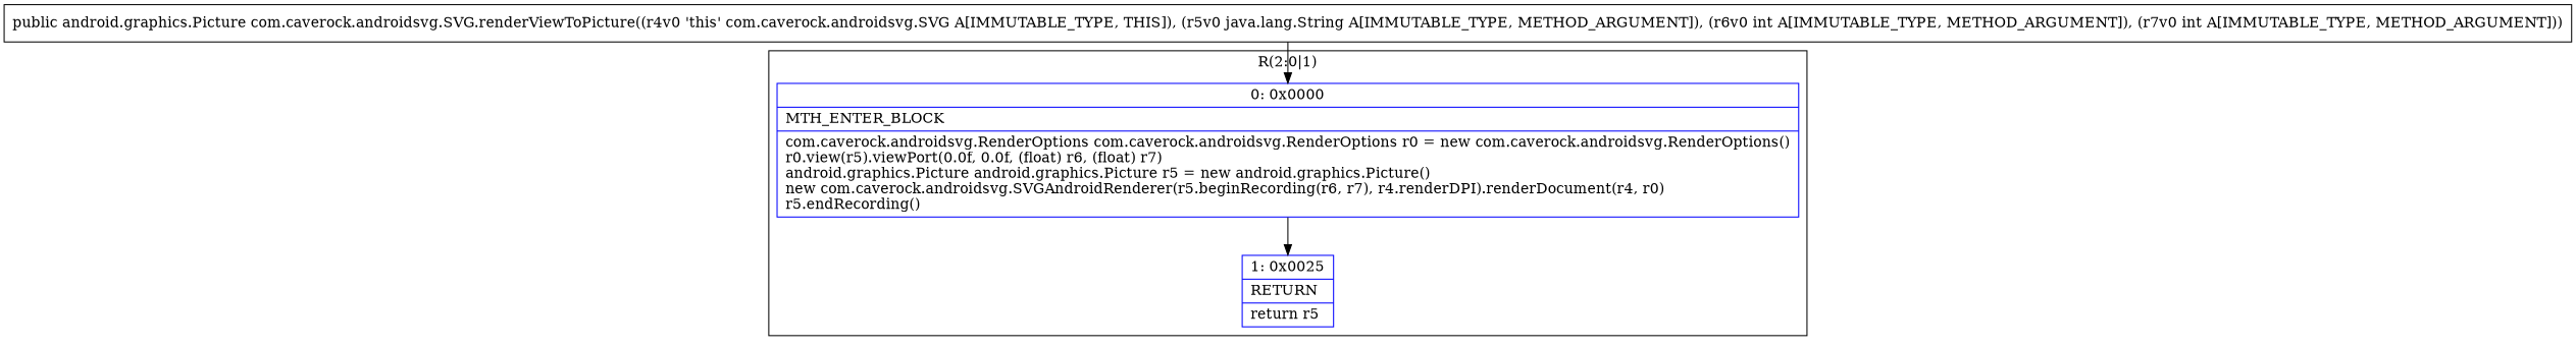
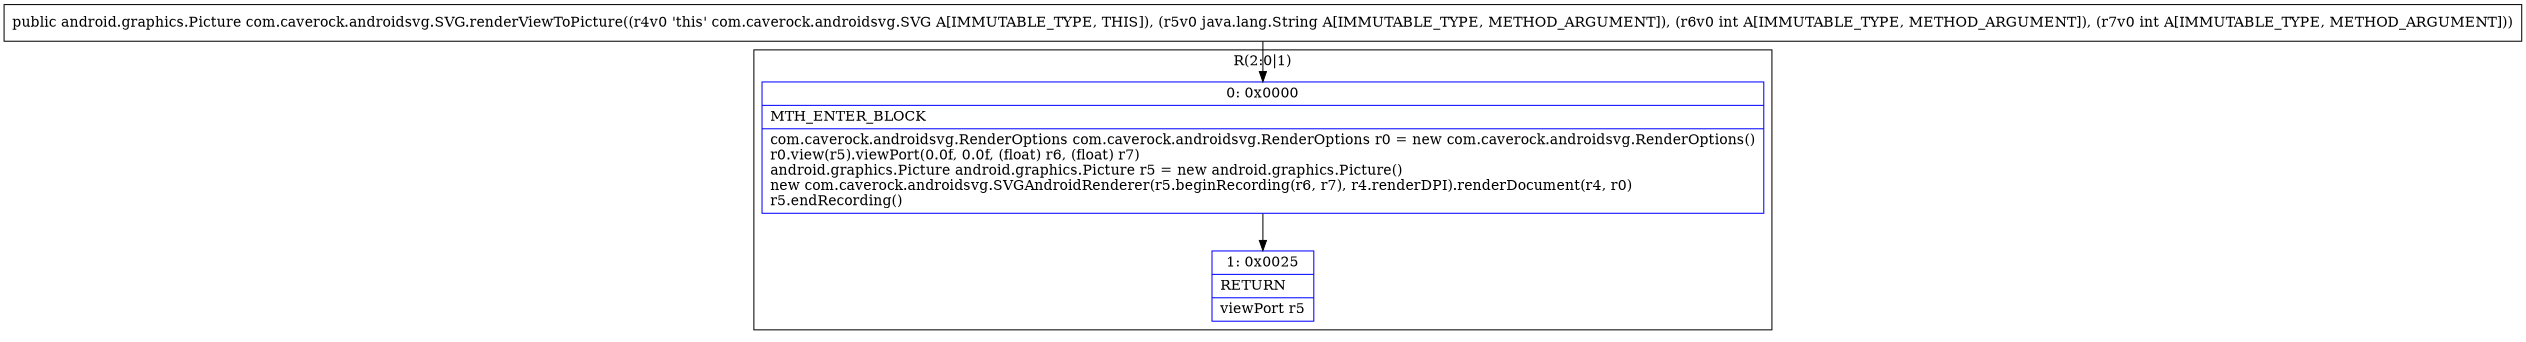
  digraph {
    node [color=blue shape=record]
    n1 [label="{0\:\ 0x0000|MTH_ENTER_BLOCK\l|com.caverock.androidsvg.RenderOptions com.caverock.androidsvg.RenderOptions r0 = new com.caverock.androidsvg.RenderOptions()\lr0.view(r5).viewPort(0.0f, 0.0f, (float) r6, (float) r7)\landroid.graphics.Picture android.graphics.Picture r5 = new android.graphics.Picture()\lnew com.caverock.androidsvg.SVGAndroidRenderer(r5.beginRecording(r6, r7), r4.renderDPI).renderDocument(r4, r0)\lr5.endRecording()\l}"]
-   n2 [label="{1\:\ 0x0025|RETURN\l|return r5\l}"]
+   n2 [label="{1\:\ 0x0025|RETURN\l|viewPort r5\l}"]
    n3 [label="{public android.graphics.Picture com.caverock.androidsvg.SVG.renderViewToPicture((r4v0 'this' com.caverock.androidsvg.SVG A[IMMUTABLE_TYPE, THIS]), (r5v0 java.lang.String A[IMMUTABLE_TYPE, METHOD_ARGUMENT]), (r6v0 int A[IMMUTABLE_TYPE, METHOD_ARGUMENT]), (r7v0 int A[IMMUTABLE_TYPE, METHOD_ARGUMENT])) }" color=""]
    subgraph cluster_1 {
      label="R(2:0|1)"
      n1
      n2
    }
    n1 -> n2
    n3 -> n1
  }
